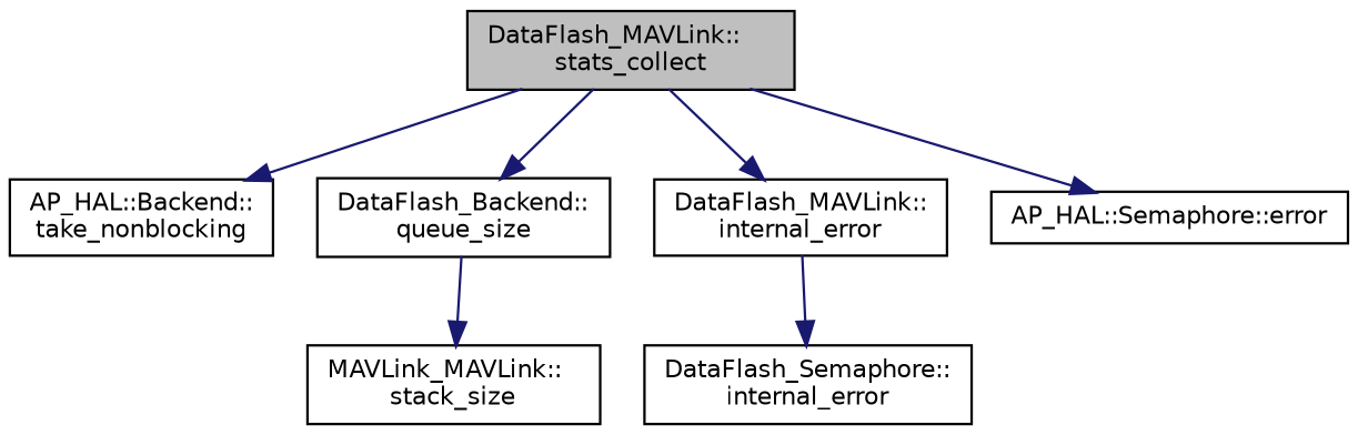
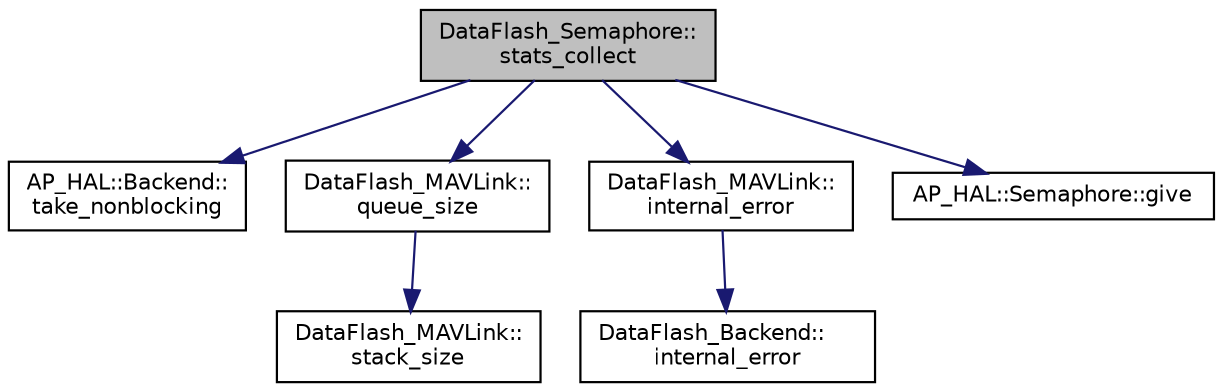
  digraph {
    rankdir=TB
    node [color=black fillcolor=white fontname=Helvetica fontsize=10 shape=record style=filled]
    edge [color=midnightblue fontname=Helvetica fontsize=10 labelfontname=Helvetica labelfontsize=10 style=solid]
-   n1 [fillcolor=grey75 fontcolor=black height=0.2 label="DataFlash_MAVLink::\lstats_collect" width=0.4]
+   n1 [fillcolor=grey75 fontcolor=black height=0.2 label="DataFlash_Semaphore::\lstats_collect" width=0.4]
    n2 [height=0.2 label="AP_HAL::Backend::\ltake_nonblocking" width=0.4]
-   n3 [height=0.2 label="DataFlash_Backend::\lqueue_size" width=0.4]
+   n3 [height=0.2 label="DataFlash_MAVLink::\lqueue_size" width=0.4]
    n4 [height=0.2 label="DataFlash_MAVLink::\linternal_error" width=0.4]
-   n5 [height=0.2 label="AP_HAL::Semaphore::error" width=0.4]
-   n6 [height=0.2 label="MAVLink_MAVLink::\lstack_size" width=0.4]
-   n7 [height=0.2 label="DataFlash_Semaphore::\linternal_error" width=0.4]
+   n5 [height=0.2 label="AP_HAL::Semaphore::give" width=0.4]
+   n6 [height=0.2 label="DataFlash_MAVLink::\lstack_size" width=0.4]
+   n7 [height=0.2 label="DataFlash_Backend::\linternal_error" width=0.4]
    n1 -> n2
    n1 -> n3
    n1 -> n4
    n1 -> n5
    n3 -> n6
    n4 -> n7
  }
